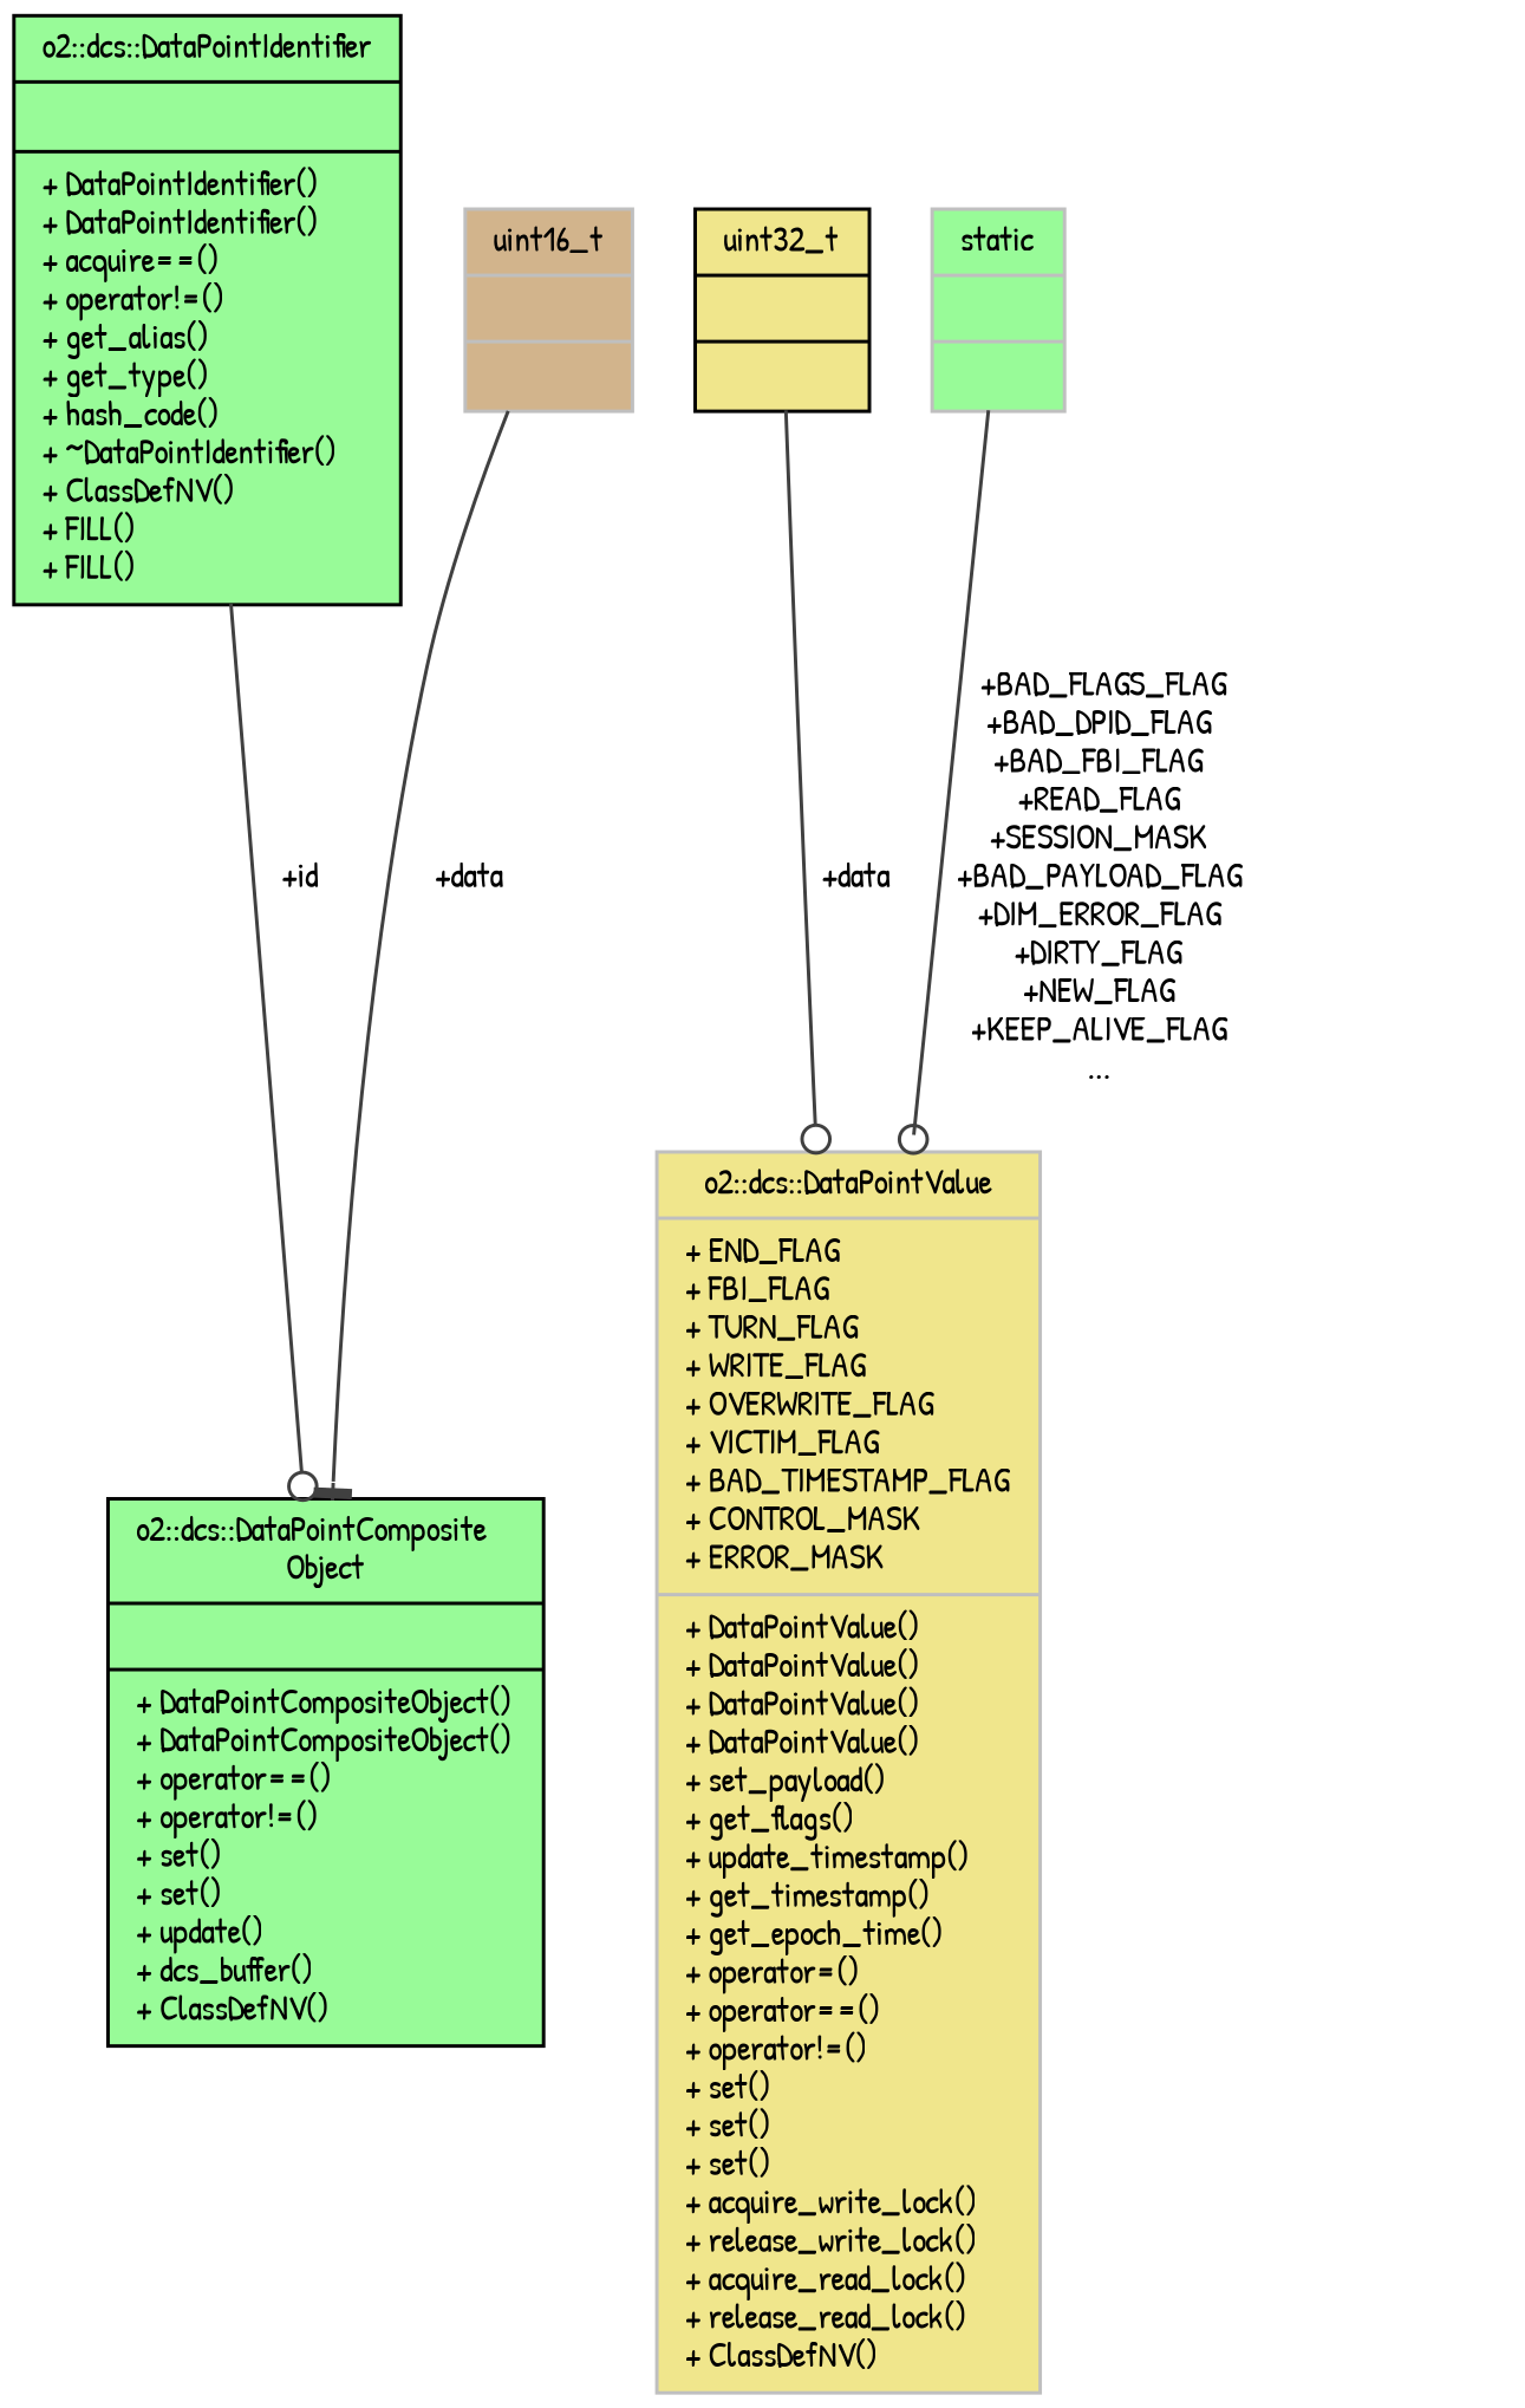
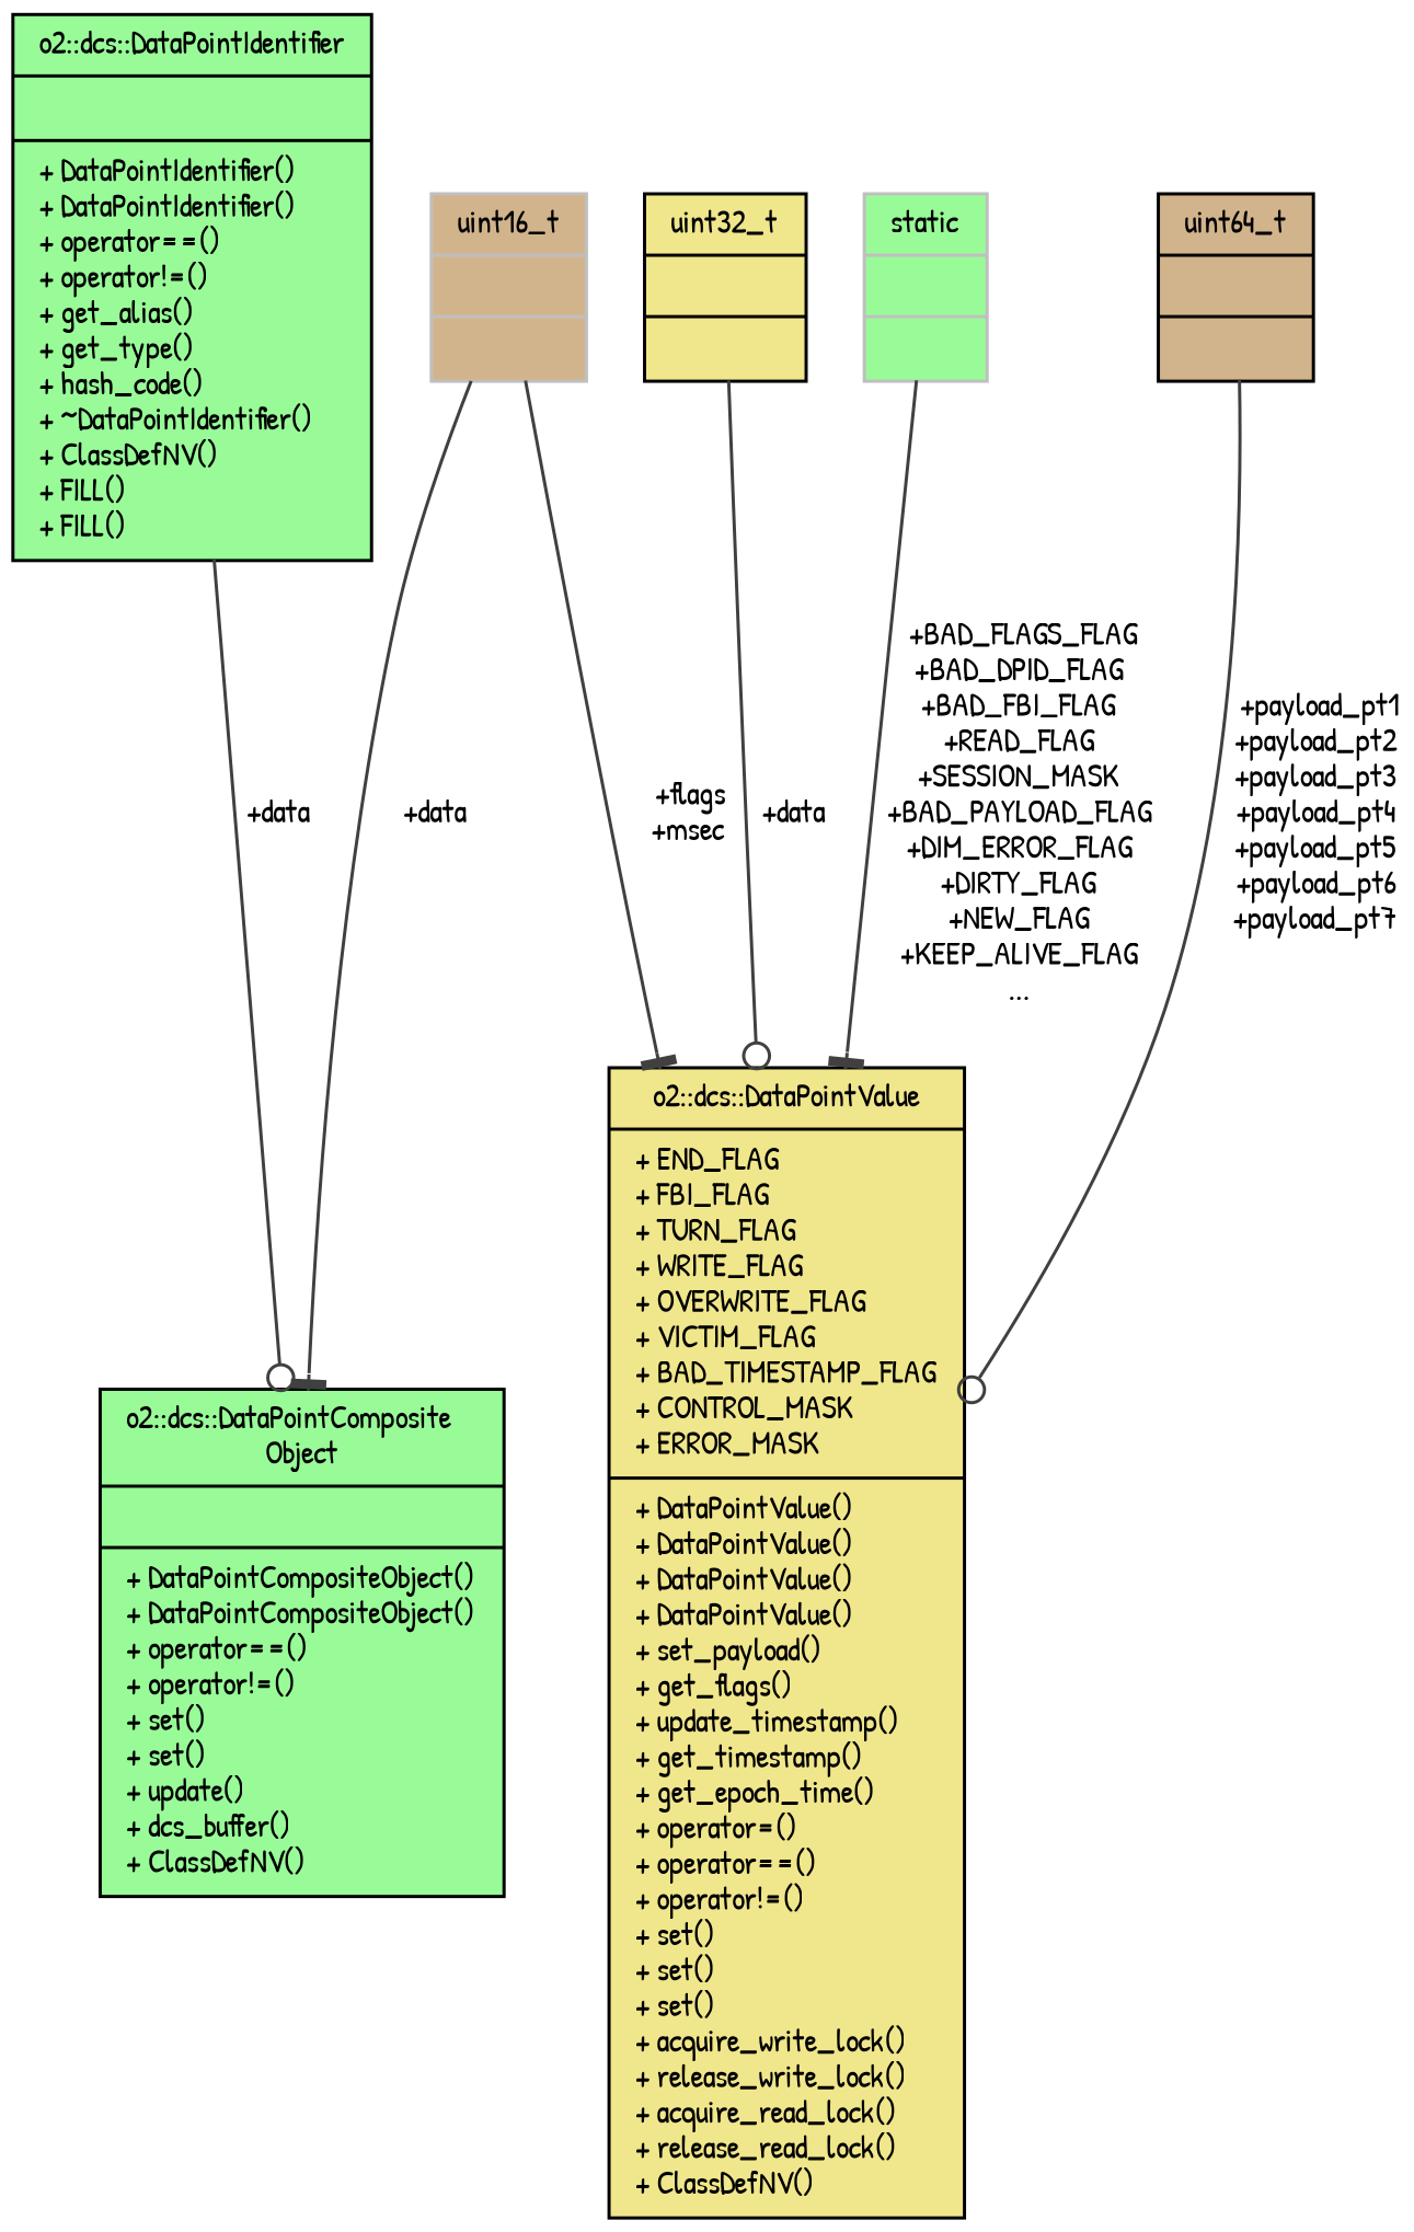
  digraph {
    fontname="Patrick Hand"
    node [color=black fillcolor=palegreen fontname="Patrick Hand" fontsize=10 shape=record style=filled]
    edge [arrowhead=odot color=grey25 fontname="Patrick Hand" fontsize=10 labelfontname=Helvetica labelfontsize=10 style=solid]
    n1 [fontcolor=black height=0.2 label="{o2::dcs::DataPointComposite\lObject\n||+ DataPointCompositeObject()\l+ DataPointCompositeObject()\l+ operator==()\l+ operator!=()\l+ set()\l+ set()\l+ update()\l+ dcs_buffer()\l+ ClassDefNV()\l}" width=0.4]
-   n2 [color=grey75 fillcolor=khaki height=0.2 label="{o2::dcs::DataPointValue\n|+ END_FLAG\l+ FBI_FLAG\l+ TURN_FLAG\l+ WRITE_FLAG\l+ OVERWRITE_FLAG\l+ VICTIM_FLAG\l+ BAD_TIMESTAMP_FLAG\l+ CONTROL_MASK\l+ ERROR_MASK\l|+ DataPointValue()\l+ DataPointValue()\l+ DataPointValue()\l+ DataPointValue()\l+ set_payload()\l+ get_flags()\l+ update_timestamp()\l+ get_timestamp()\l+ get_epoch_time()\l+ operator=()\l+ operator==()\l+ operator!=()\l+ set()\l+ set()\l+ set()\l+ acquire_write_lock()\l+ release_write_lock()\l+ acquire_read_lock()\l+ release_read_lock()\l+ ClassDefNV()\l}" width=0.4]
+   n2 [fillcolor=khaki height=0.2 label="{o2::dcs::DataPointValue\n|+ END_FLAG\l+ FBI_FLAG\l+ TURN_FLAG\l+ WRITE_FLAG\l+ OVERWRITE_FLAG\l+ VICTIM_FLAG\l+ BAD_TIMESTAMP_FLAG\l+ CONTROL_MASK\l+ ERROR_MASK\l|+ DataPointValue()\l+ DataPointValue()\l+ DataPointValue()\l+ DataPointValue()\l+ set_payload()\l+ get_flags()\l+ update_timestamp()\l+ get_timestamp()\l+ get_epoch_time()\l+ operator=()\l+ operator==()\l+ operator!=()\l+ set()\l+ set()\l+ set()\l+ acquire_write_lock()\l+ release_write_lock()\l+ acquire_read_lock()\l+ release_read_lock()\l+ ClassDefNV()\l}" width=0.4]
+   n3 [fillcolor=tan height=0.2 label="{uint64_t\n||}" width=0.4]
    n4 [color=grey75 fillcolor=tan height=0.2 label="{uint16_t\n||}" width=0.4]
    n5 [fillcolor=khaki height=0.2 label="{uint32_t\n||}" width=0.4]
    n6 [color=grey75 height=0.2 label="{static\n||}" width=0.4]
-   n7 [height=0.2 label="{o2::dcs::DataPointIdentifier\n||+ DataPointIdentifier()\l+ DataPointIdentifier()\l+ acquire==()\l+ operator!=()\l+ get_alias()\l+ get_type()\l+ hash_code()\l+ ~DataPointIdentifier()\l+ ClassDefNV()\l+ FILL()\l+ FILL()\l}" width=0.4]
+   n7 [height=0.2 label="{o2::dcs::DataPointIdentifier\n||+ DataPointIdentifier()\l+ DataPointIdentifier()\l+ operator==()\l+ operator!=()\l+ get_alias()\l+ get_type()\l+ hash_code()\l+ ~DataPointIdentifier()\l+ ClassDefNV()\l+ FILL()\l+ FILL()\l}" width=0.4]
+   n3 -> n2 [label=" +payload_pt1\n+payload_pt2\n+payload_pt3\n+payload_pt4\n+payload_pt5\n+payload_pt6\n+payload_pt7"]
    n4 -> n1 [arrowhead=tee label=" +data"]
+   n4 -> n2 [arrowhead=tee label=" +flags\n+msec"]
    n5 -> n2 [label=" +data"]
-   n6 -> n2 [label=" +BAD_FLAGS_FLAG\n+BAD_DPID_FLAG\n+BAD_FBI_FLAG\n+READ_FLAG\n+SESSION_MASK\n+BAD_PAYLOAD_FLAG\n+DIM_ERROR_FLAG\n+DIRTY_FLAG\n+NEW_FLAG\n+KEEP_ALIVE_FLAG\n..."]
-   n7 -> n1 [label=" +id"]
+   n6 -> n2 [arrowhead=tee label=" +BAD_FLAGS_FLAG\n+BAD_DPID_FLAG\n+BAD_FBI_FLAG\n+READ_FLAG\n+SESSION_MASK\n+BAD_PAYLOAD_FLAG\n+DIM_ERROR_FLAG\n+DIRTY_FLAG\n+NEW_FLAG\n+KEEP_ALIVE_FLAG\n..."]
+   n7 -> n1 [label=" +data"]
  }
